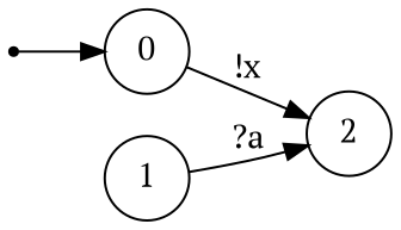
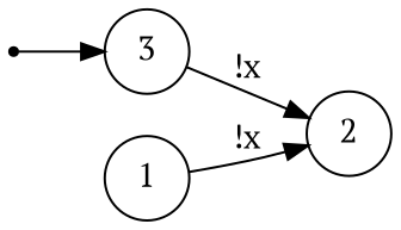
  digraph {
    fontname="PT Serif"
    rankdir=LR
    node [fontname="PT Serif" shape=circle]
    edge [fontname="PT Serif"]
    ENTRY [shape=point]
-   0
+   0 [label=3]
    2
    1
    ENTRY -> 0
    0 -> 2 [label="!x"]
-   1 -> 2 [label="?a"]
+   1 -> 2 [label="!x"]
  }
